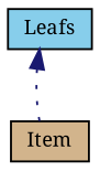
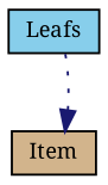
  digraph {
    fontname="Noto Serif"
    node [color=black fontname="Noto Serif" fontsize=10 shape=record style=filled]
    n1 [fillcolor=skyblue fontcolor=black height=0.2 label=Leafs width=0.4]
    n2 [fillcolor=tan height=0.2 label=Item width=0.4]
-   n1 -> n2 [color=midnightblue dir=back fontname="Noto Serif" fontsize=10 labelfontname=Helvetica labelfontsize=10 style=dotted]
+   n2 -> n1 [color=midnightblue dir=back fontname="Noto Serif" fontsize=10 labelfontname=Helvetica labelfontsize=10 style=dotted]
  }
